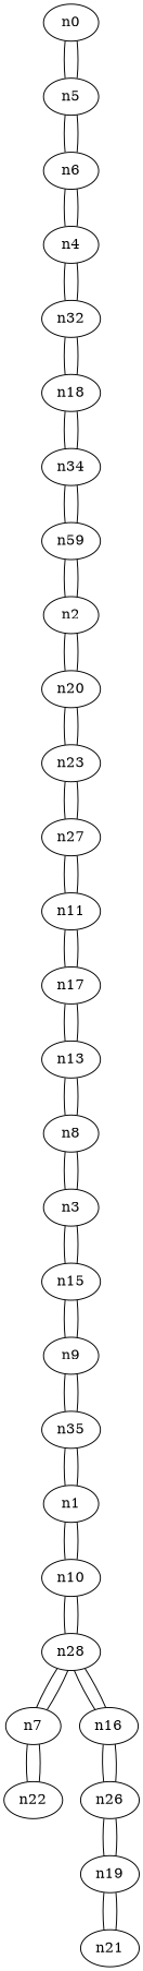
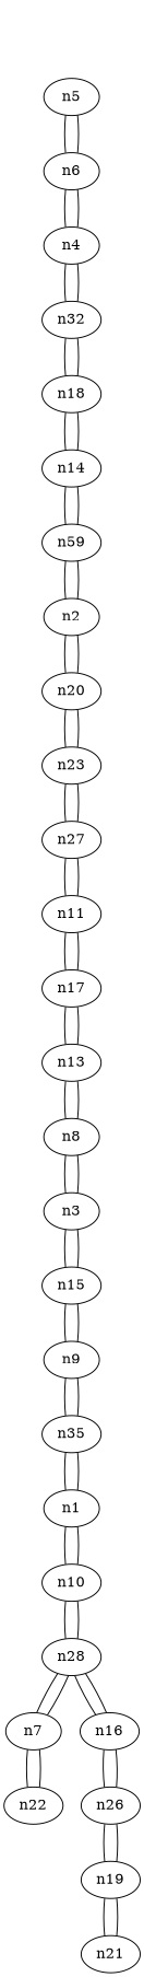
  graph {
-   n0
    n5
    n6
    n1
    n10
    n25 [label=n35]
    n28
    n9
    n2
    n20
    n29 [label=n59]
    n23
-   n14 [label=n34]
+   n14
    n3
    n8
    n15
    n13
    n4
    n12 [label=n32]
    n18
    n7
    n22
    n16
    n17
    n11
    n27
    n26
    n19
    n21
-   n0 -- n5
-   n5 -- n0
    n5 -- n6
    n6 -- n5
    n6 -- n4
    n1 -- n10
    n1 -- n25
    n10 -- n1
    n10 -- n28
    n25 -- n1
    n25 -- n9
    n28 -- n10
    n28 -- n7
    n28 -- n16
    n9 -- n25
    n9 -- n15
    n2 -- n20
    n2 -- n29
    n20 -- n2
    n20 -- n23
    n29 -- n2
    n29 -- n14
    n23 -- n20
    n23 -- n27
    n14 -- n29
    n14 -- n18
    n3 -- n8
    n3 -- n15
    n8 -- n3
    n8 -- n13
    n15 -- n9
    n15 -- n3
    n13 -- n8
    n13 -- n17
    n4 -- n6
    n4 -- n12
    n12 -- n4
    n12 -- n18
    n18 -- n14
    n18 -- n12
    n7 -- n28
    n7 -- n22
    n22 -- n7
    n16 -- n28
    n16 -- n26
    n17 -- n13
    n17 -- n11
    n11 -- n17
    n11 -- n27
    n27 -- n23
    n27 -- n11
    n26 -- n16
    n26 -- n19
    n19 -- n26
    n19 -- n21
    n21 -- n19
  }
